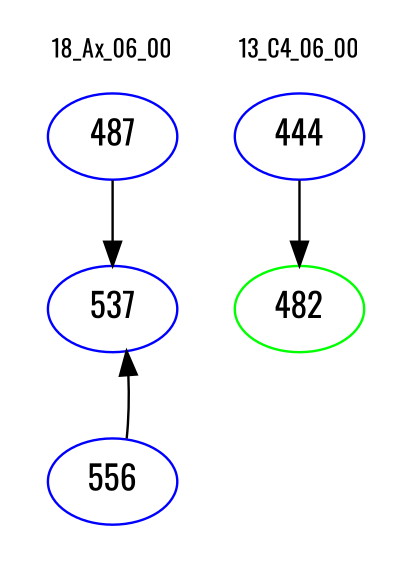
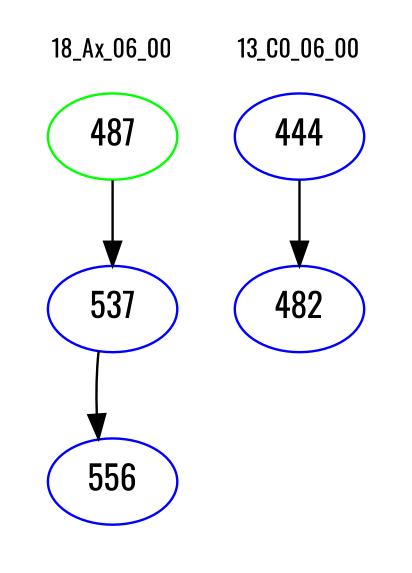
  digraph {
    fontname=Oswald
    node [color=blue fontname=Oswald]
    edge [color=black fontname=Oswald]
    n1 [label=537]
-   n2 [label=487]
+   n2 [color=green label=487]
    n3 [label=556]
    n4 [label=444]
-   n5 [color=green label=482]
+   n5 [label=482]
    subgraph cluster_1 {
      color=white
      fontsize=10
      label="18_Ax_06_00"
      n1
      n2
      n3
    }
    subgraph cluster_2 {
      color=white
      fontsize=10
-     label="13_C4_06_00"
+     label="13_C0_06_00"
      n4
      n5
    }
-   n3 -> n1
+   n1 -> n3
    n2 -> n1
    n4 -> n5
  }
